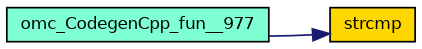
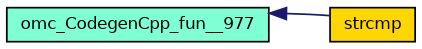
  digraph {
    rankdir=LR
    node [color=black fontname=Helvetica fontsize=10 shape=record style=filled]
    n1 [fillcolor=aquamarine fontcolor=black height=0.2 label=omc_CodegenCpp_fun__977 width=0.4]
    n2 [fillcolor=gold height=0.2 label=strcmp width=0.4]
-   n1 -> n2 [color=midnightblue fontname=Helvetica fontsize=10 labelfontname=Helvetica labelfontsize=10 style=solid]
+   n2 -> n1 [color=midnightblue fontname=Helvetica fontsize=10 labelfontname=Helvetica labelfontsize=10 style=solid]
  }
